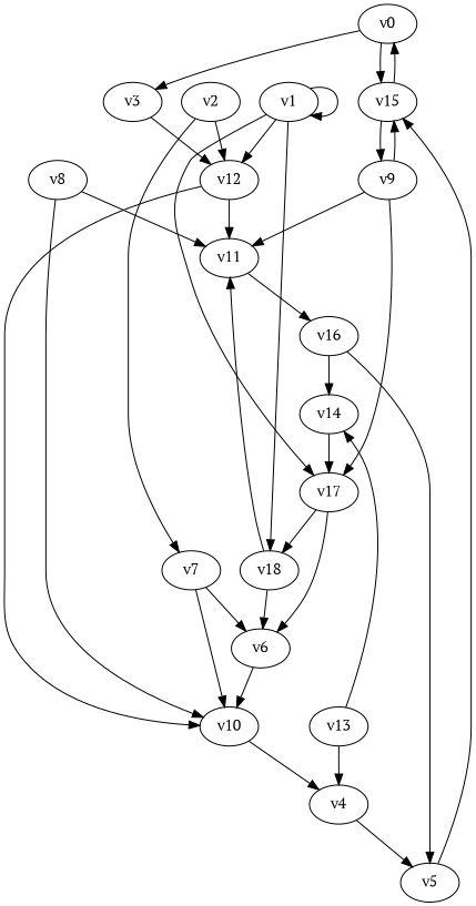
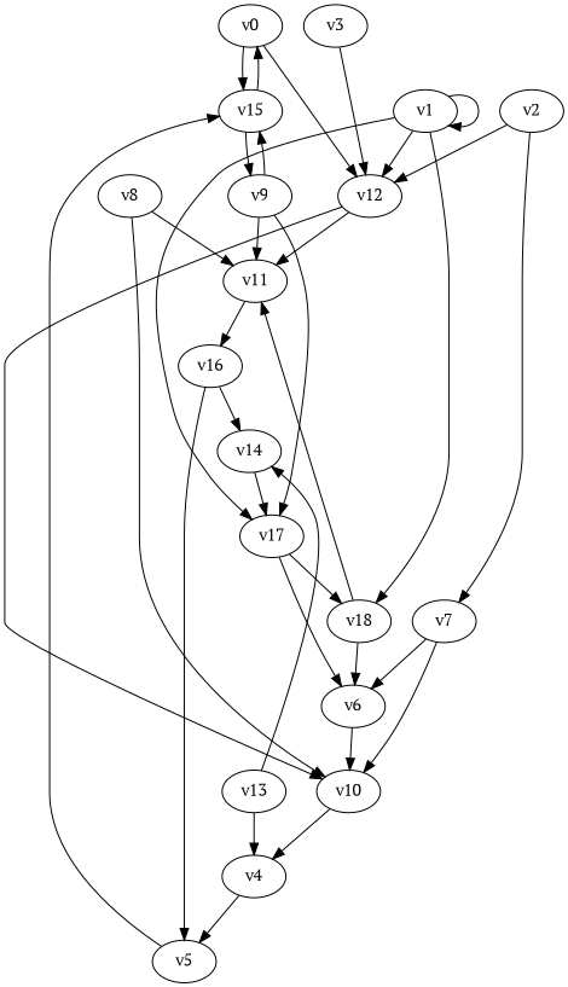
  digraph {
    fontname="PT Serif"
    node [fontname="PT Serif" player=0]
    edge [fontname="PT Serif"]
    v0 [player=1]
    v3
    v15
    v12
    v9
    v1
    v17
    v18 [player=1]
    v10
    v11 [player=1]
    v6 [player=1]
    v2 [player=1]
    v7
    v4 [player=1]
    v5
    v8
    v16 [player=1]
    v14
    v13
-   v0 -> v3
+   v0 -> v12
    v0 -> v15
    v3 -> v12 [constraint="t >= 1"]
    v15 -> v0
    v15 -> v9
    v12 -> v10 [constraint="t >= 3"]
    v12 -> v11
    v9 -> v15
    v9 -> v17
    v9 -> v11
    v1 -> v12
    v1 -> v1
    v1 -> v17 [constraint="t < 12"]
    v1 -> v18
    v17 -> v18
    v17 -> v6
    v18 -> v11
    v18 -> v6
    v10 -> v4
    v11 -> v16
    v6 -> v10
    v2 -> v12
    v2 -> v7
    v7 -> v10
    v7 -> v6
    v4 -> v5
    v5 -> v15
    v8 -> v10
    v8 -> v11
    v16 -> v5
    v16 -> v14
    v14 -> v17
    v13 -> v4
    v13 -> v14 [constraint="t >= 1"]
  }
